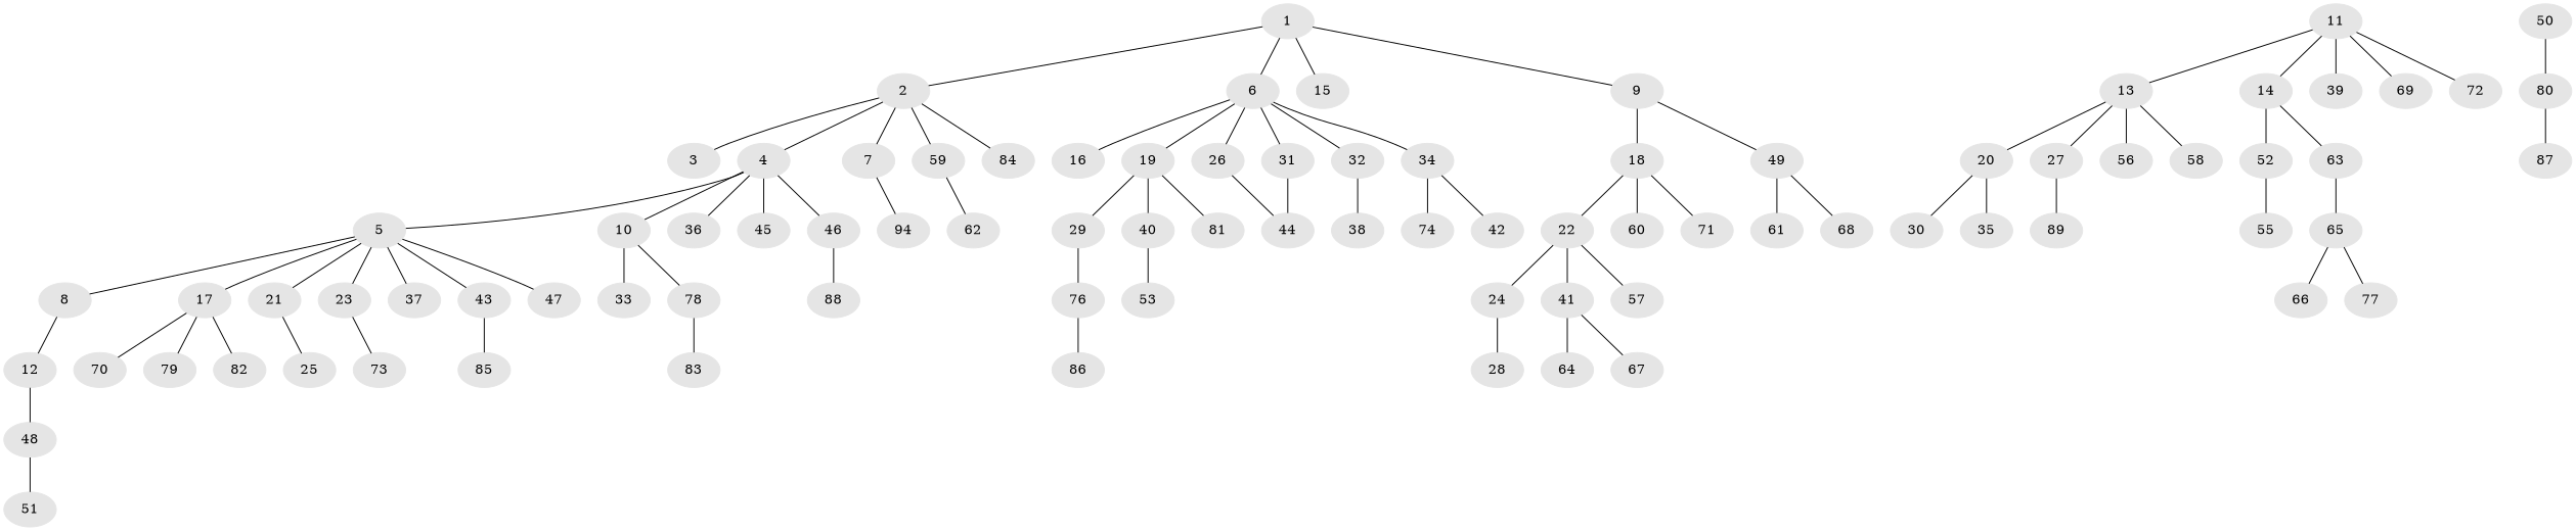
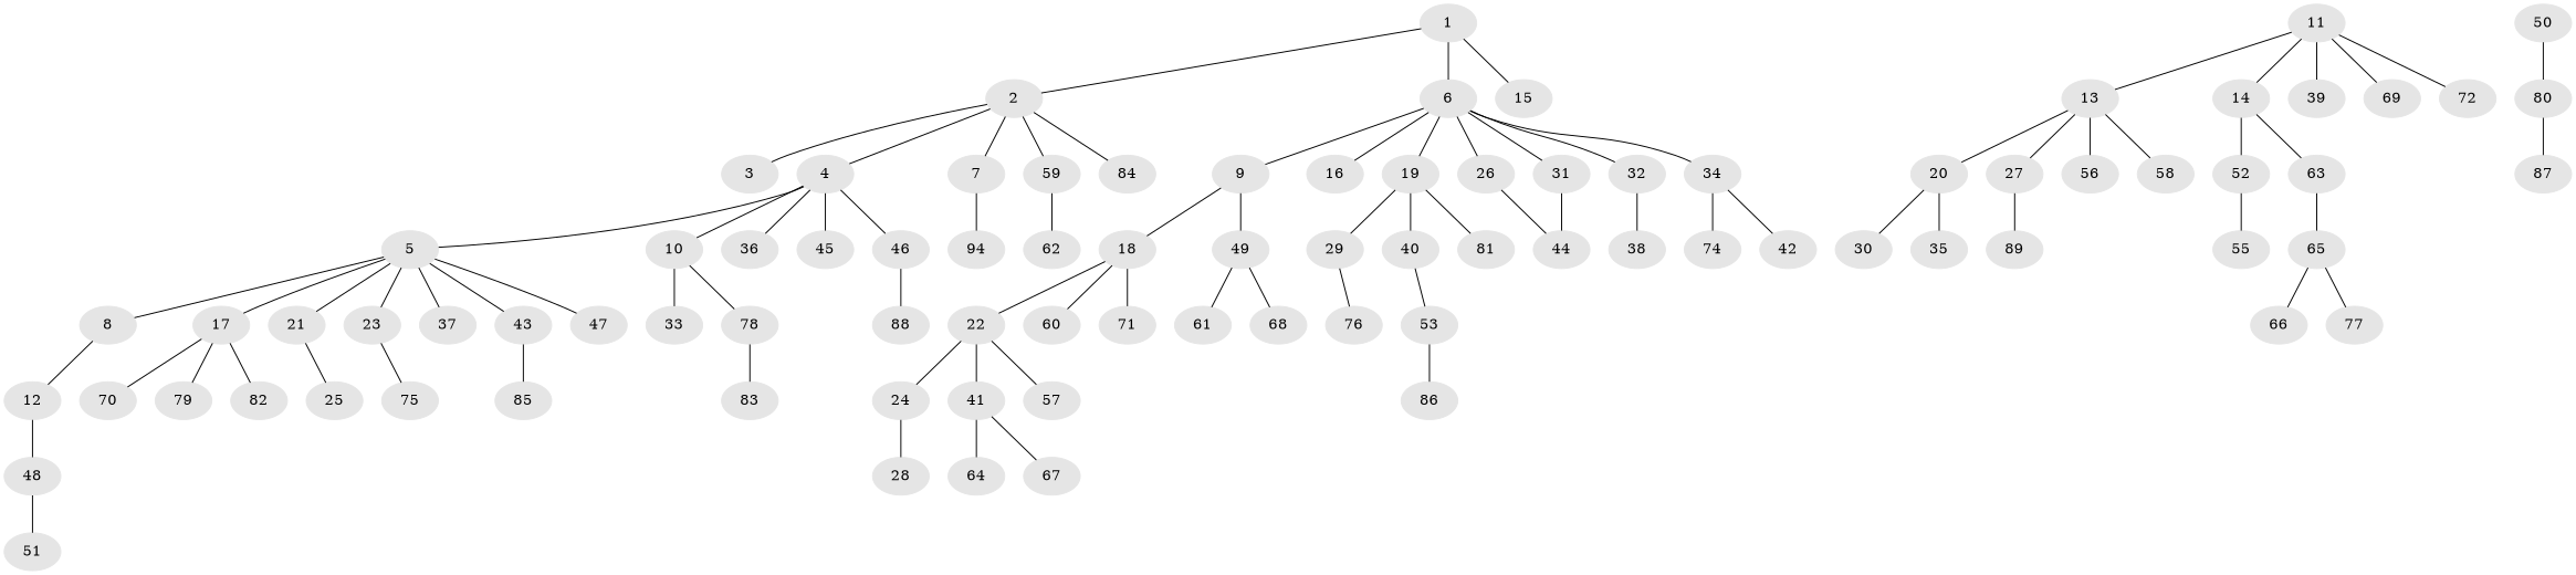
  graph {
    fontname="DejaVu Serif"
    node [color=gray90 fontname="DejaVu Serif" style=filled]
    edge [fontname="DejaVu Serif"]
    1
    2
    6
    15
    3
    4
    7
    59
    84
    9
    16
    19
    26
    31
    32
    34
    5
    10
    36
    45
    46
    n22 [label=94]
    62
    8
    17
    21
    23
    37
    43
    47
    33
    78
    88
    12
    11
    13
    14
    39
    69
    72
    70
    79
    82
    25
-   73
+   73 [label=75]
    85
    18
    49
    29
    40
    81
    44
    38
    74
    42
    48
    22
    60
    71
    61
    68
    83
    20
    27
    56
    58
    52
    63
    51
    30
    35
    89
    55
    65
    24
    41
    57
    76
    53
    28
    64
    67
    50
    80
    86
    87
    66
    77
    1 -- 2
    1 -- 6
    1 -- 15
    2 -- 3
    2 -- 4
    2 -- 7
    2 -- 59
    2 -- 84
-   1 -- 9
+   6 -- 9
    6 -- 16
    6 -- 19
    6 -- 26
    6 -- 31
    6 -- 32
    6 -- 34
    4 -- 5
    4 -- 10
    4 -- 36
    4 -- 45
    4 -- 46
    7 -- n22
    59 -- 62
    9 -- 18
    9 -- 49
    19 -- 29
    19 -- 40
    19 -- 81
    26 -- 44
    31 -- 44
    32 -- 38
    34 -- 74
    34 -- 42
    5 -- 8
    5 -- 17
    5 -- 21
    5 -- 23
    5 -- 37
    5 -- 43
    5 -- 47
    10 -- 33
    10 -- 78
    46 -- 88
    8 -- 12
    17 -- 70
    17 -- 79
    17 -- 82
    21 -- 25
    23 -- 73
    43 -- 85
    78 -- 83
    12 -- 48
    11 -- 13
    11 -- 14
    11 -- 39
    11 -- 69
    11 -- 72
    13 -- 20
    13 -- 27
    13 -- 56
    13 -- 58
    14 -- 52
    14 -- 63
    18 -- 22
    18 -- 60
    18 -- 71
    49 -- 61
    49 -- 68
    29 -- 76
    40 -- 53
    48 -- 51
    22 -- 24
    22 -- 41
    22 -- 57
    20 -- 30
    20 -- 35
    27 -- 89
    52 -- 55
    63 -- 65
    65 -- 66
    65 -- 77
    24 -- 28
    41 -- 64
    41 -- 67
-   76 -- 86
+   53 -- 86
    50 -- 80
    80 -- 87
  }
